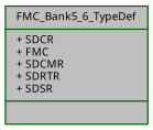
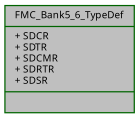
  digraph {
-   n1 [color=darkgreen fillcolor=grey75 fontcolor=black fontname=Sans fontsize=8 height=0.2 label="{FMC_Bank5_6_TypeDef\n|+ SDCR\l+ FMC\l+ SDCMR\l+ SDRTR\l+ SDSR\l|}" shape=record style=filled width=0.4]
+   n1 [color=darkgreen fillcolor=grey75 fontcolor=black fontname=Sans fontsize=8 height=0.2 label="{FMC_Bank5_6_TypeDef\n|+ SDCR\l+ SDTR\l+ SDCMR\l+ SDRTR\l+ SDSR\l|}" shape=record style=filled width=0.4]
  }
